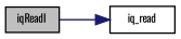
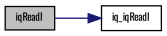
  digraph {
    rankdir=LR
    fontname=Oswald
    node [color=black fontname=Oswald fontsize=8 shape=record]
    n1 [fillcolor=grey75 fontcolor=black height=0.2 label=iqReadI style=filled width=0.4]
-   n2 [height=0.2 label=iq_read width=0.4]
+   n2 [height=0.2 label=iq_iqReadI width=0.4]
    n1 -> n2 [color=midnightblue fontname=Oswald fontsize=8 labelfontname=Helvetica labelfontsize=8 style=solid]
  }
